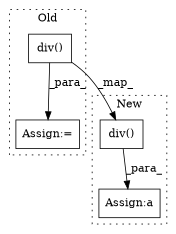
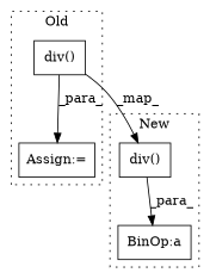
  digraph {
    node [a=75 l="23,1" shape=box]
    n1 [label="div()" s="1028,1078"]
    n2 [a=68 l=4 label="Assign:=" s=1024]
    n3 [label="div()" s="1063,1113"]
-   n4 [a=82 l=3 label="Assign:a" s=1060]
+   n4 [a=82 l=3 label="BinOp:a" s=1060]
    subgraph cluster_1 {
      label=Old
      style=dotted
      n1
      n2
    }
    subgraph cluster_2 {
      label=New
      style=dotted
      n3
      n4
    }
    n1 -> n2 [label=_para_]
    n1 -> n3 [label=_map_]
    n3 -> n4 [label=_para_]
  }
